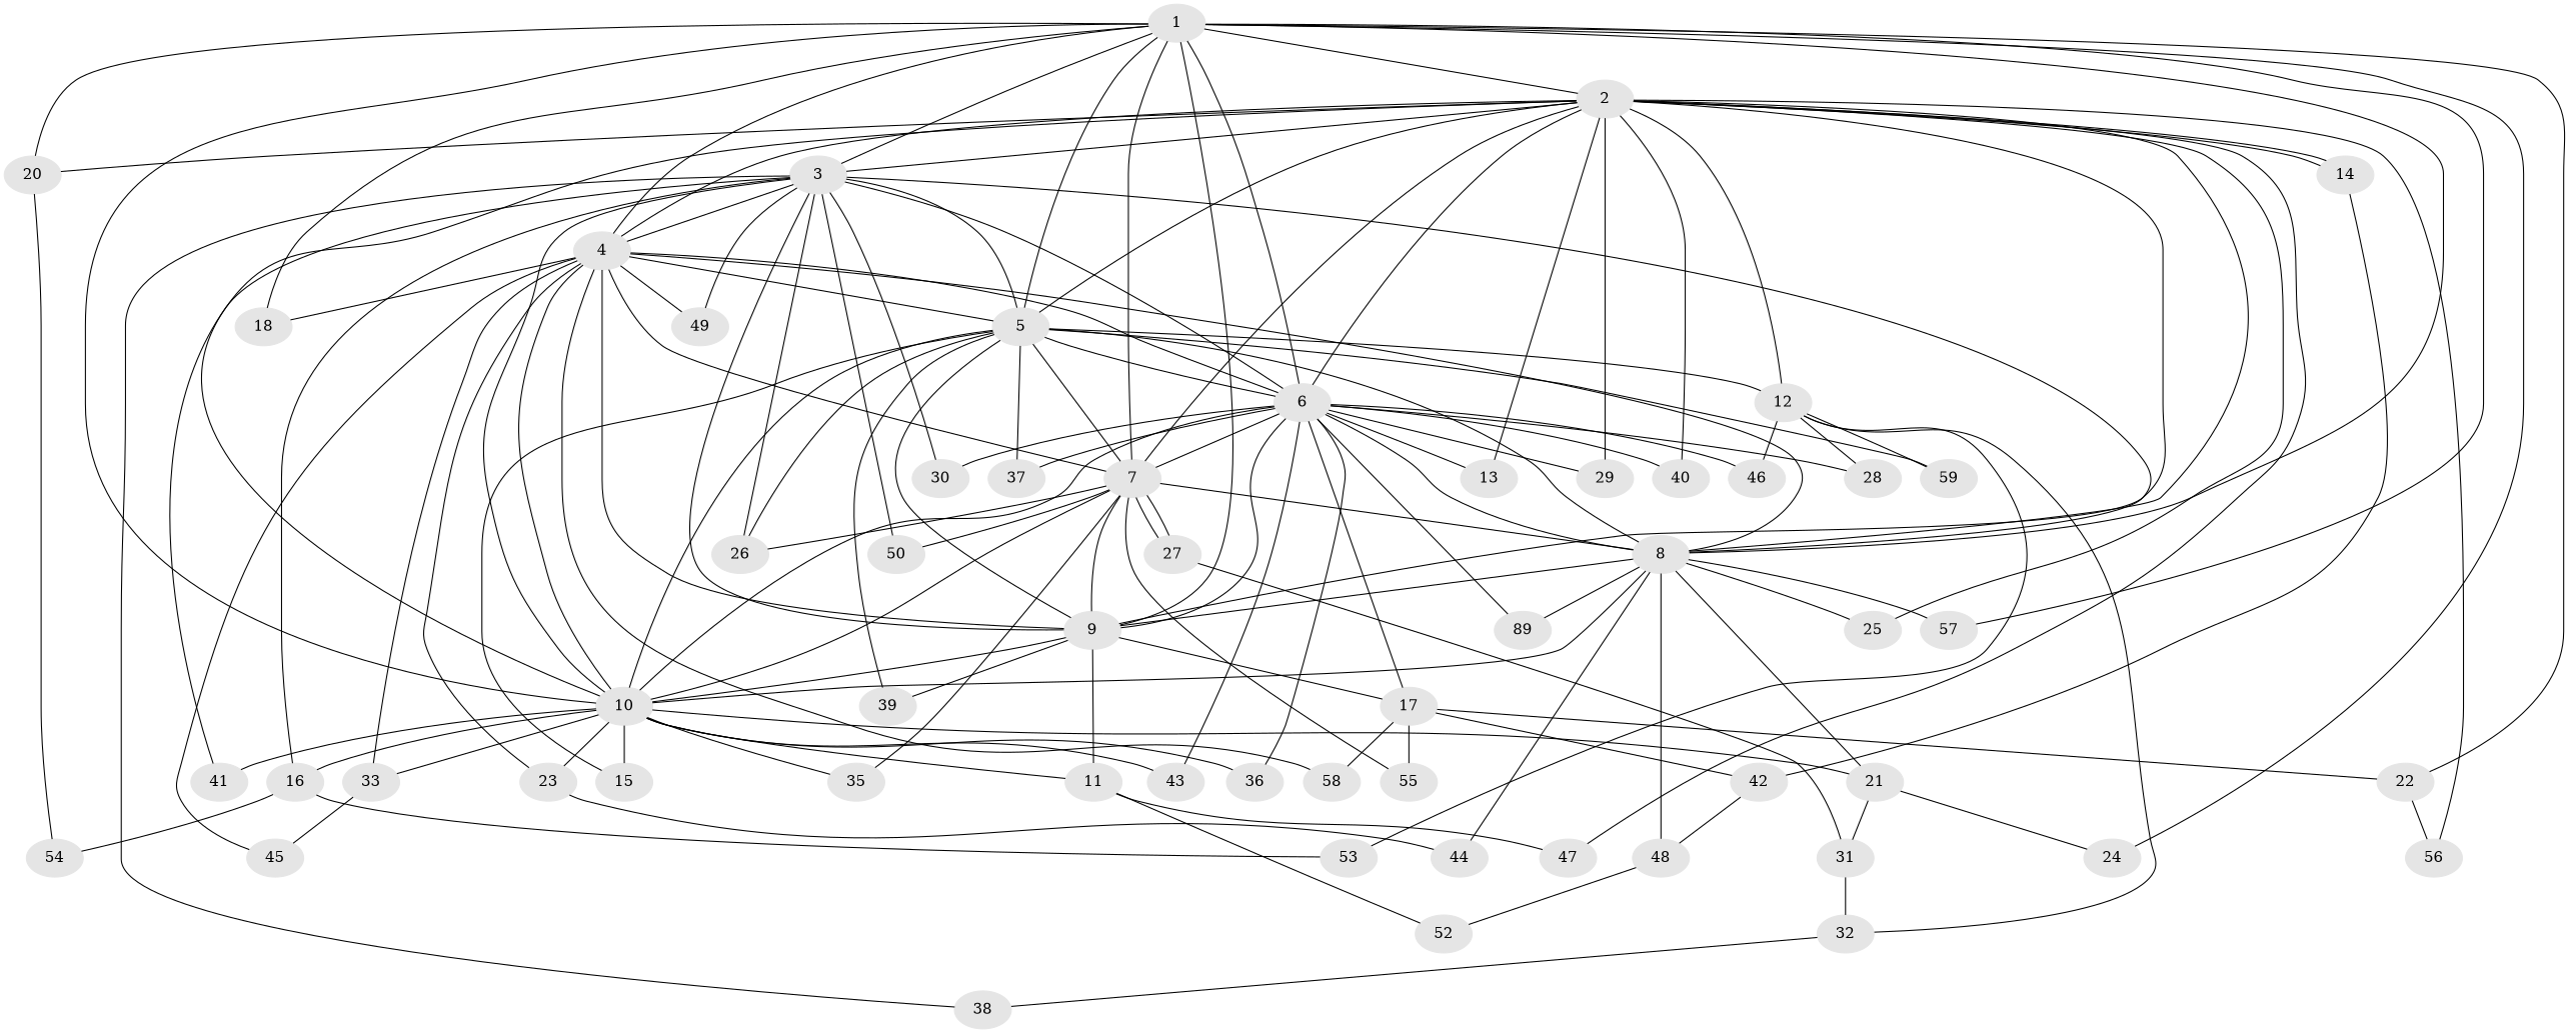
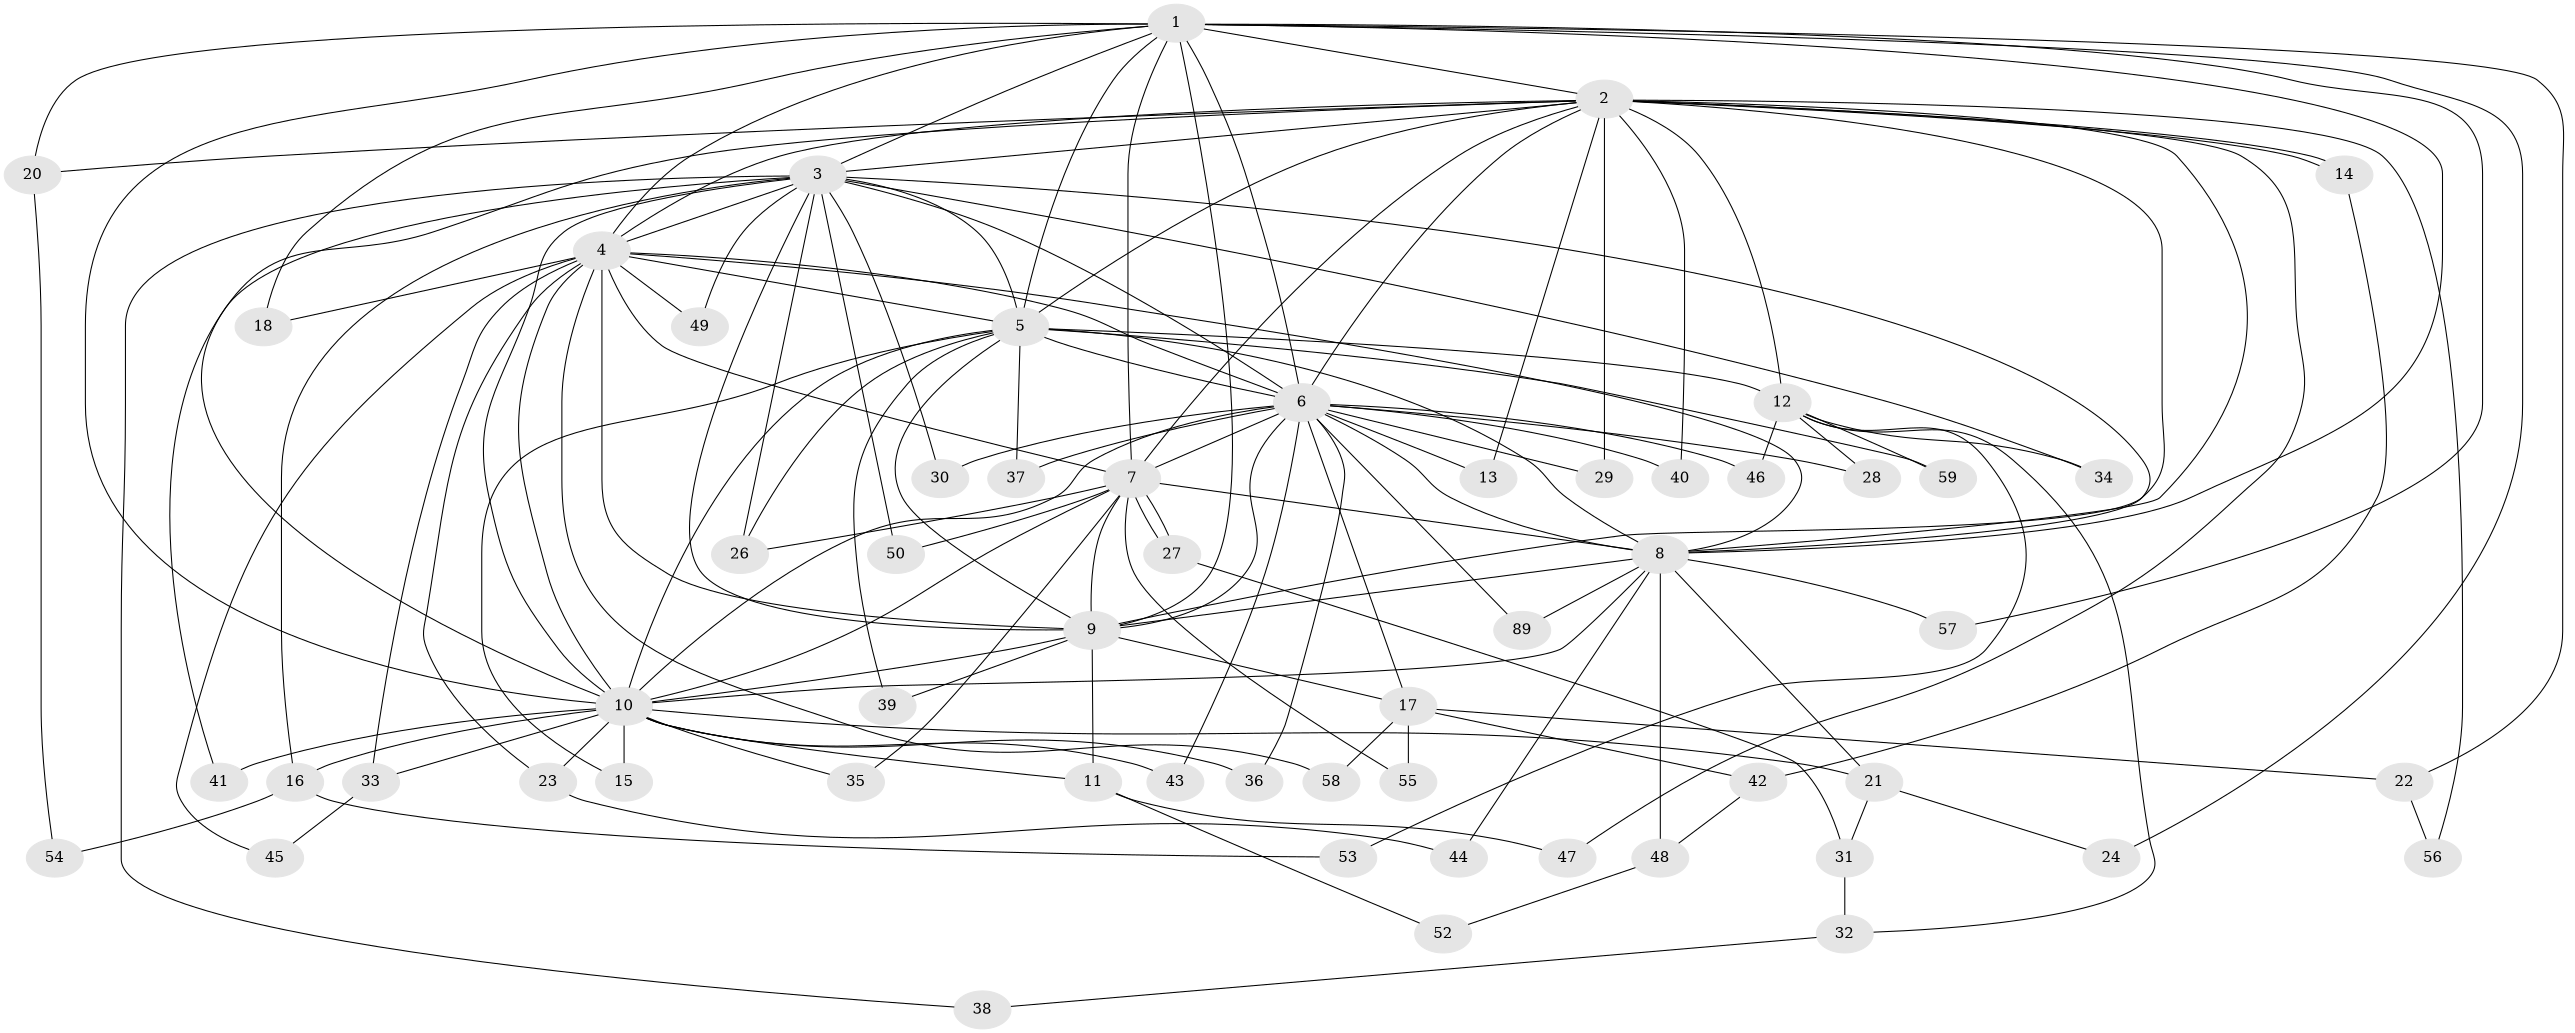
  graph {
    node [color=gray90 style=filled]
    1
    2
    3
    4
    5
    6
    7
    8
    9
    10
    18
    20
    22
    24
    57
    12
    13
    14
-   25
    29
    40
    47
    56
    16
    30
+   34
    38
    41
    49
    50
    26
    23
    33
    45
    58
    15
    37
    39
    59
    17
    n41 [label=89]
    28
    36
    43
    46
    27
    35
    55
    21
    44
    48
    11
    54
    32
    53
    42
    31
    52
    1 -- 2
    1 -- 3
    1 -- 4
    1 -- 5
    1 -- 6
    1 -- 7
    1 -- 8
    1 -- 9
    1 -- 10
    1 -- 18
    1 -- 20
    1 -- 22
    1 -- 24
    1 -- 57
    2 -- 3
    2 -- 4
    2 -- 5
    2 -- 6
    2 -- 7
    2 -- 8
    2 -- 9
    2 -- 10
    2 -- 20
    2 -- 12
    2 -- 13
    2 -- 14
    2 -- 14
-   2 -- 25
    2 -- 29
    2 -- 40
    2 -- 47
    2 -- 56
    3 -- 4
    3 -- 5
    3 -- 6
    3 -- 8
    3 -- 9
    3 -- 10
    3 -- 16
    3 -- 30
+   3 -- 34
    3 -- 38
    3 -- 41
    3 -- 49
    3 -- 50
    3 -- 26
    4 -- 5
    4 -- 6
    4 -- 7
    4 -- 8
    4 -- 9
    4 -- 10
    4 -- 18
    4 -- 49
    4 -- 23
    4 -- 33
    4 -- 45
    4 -- 58
    5 -- 6
-   5 -- 7
    5 -- 8
    5 -- 9
    5 -- 10
    5 -- 12
    5 -- 26
    5 -- 15
    5 -- 37
    5 -- 39
    5 -- 59
    6 -- 7
    6 -- 8
    6 -- 9
    6 -- 10
    6 -- 13
    6 -- 29
    6 -- 40
    6 -- 30
    6 -- 37
    6 -- 17
    6 -- n41
    6 -- 28
    6 -- 36
    6 -- 43
    6 -- 46
    7 -- 8
    7 -- 9
    7 -- 10
    7 -- 50
    7 -- 26
    7 -- 27
    7 -- 27
    7 -- 35
    7 -- 55
    8 -- 9
    8 -- 10
    8 -- 57
-   8 -- 25
    8 -- n41
    8 -- 21
    8 -- 44
    8 -- 48
    9 -- 10
    9 -- 39
    9 -- 17
    9 -- 11
    10 -- 16
    10 -- 41
    10 -- 23
    10 -- 33
    10 -- 15
    10 -- 36
    10 -- 43
    10 -- 35
    10 -- 21
    10 -- 11
    20 -- 54
    22 -- 56
+   12 -- 34
    12 -- 59
    12 -- 28
    12 -- 46
    12 -- 32
    12 -- 53
    14 -- 42
    16 -- 54
    16 -- 53
    23 -- 44
    33 -- 45
    17 -- 22
    17 -- 58
    17 -- 55
    17 -- 42
    27 -- 31
    21 -- 24
    21 -- 31
    48 -- 52
    11 -- 47
    11 -- 52
    32 -- 38
    42 -- 48
    31 -- 32
  }
